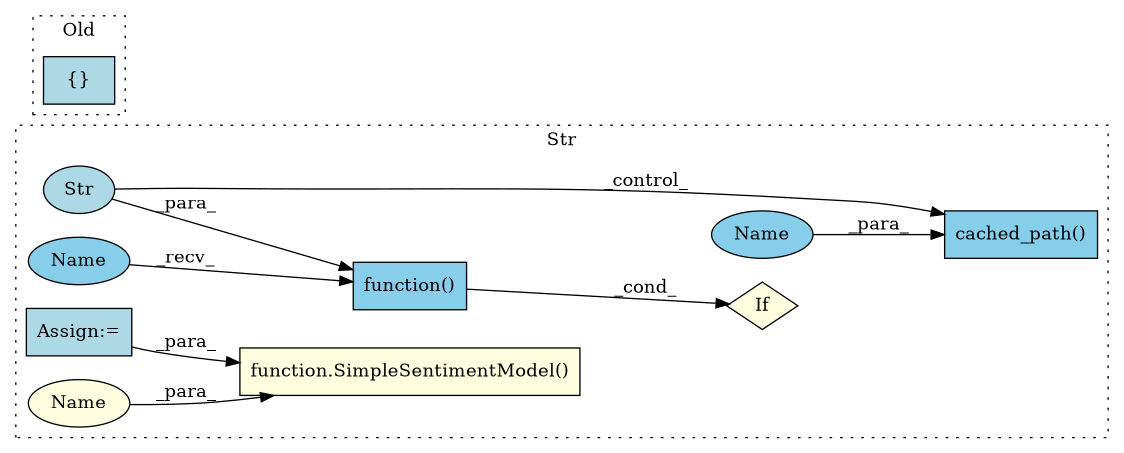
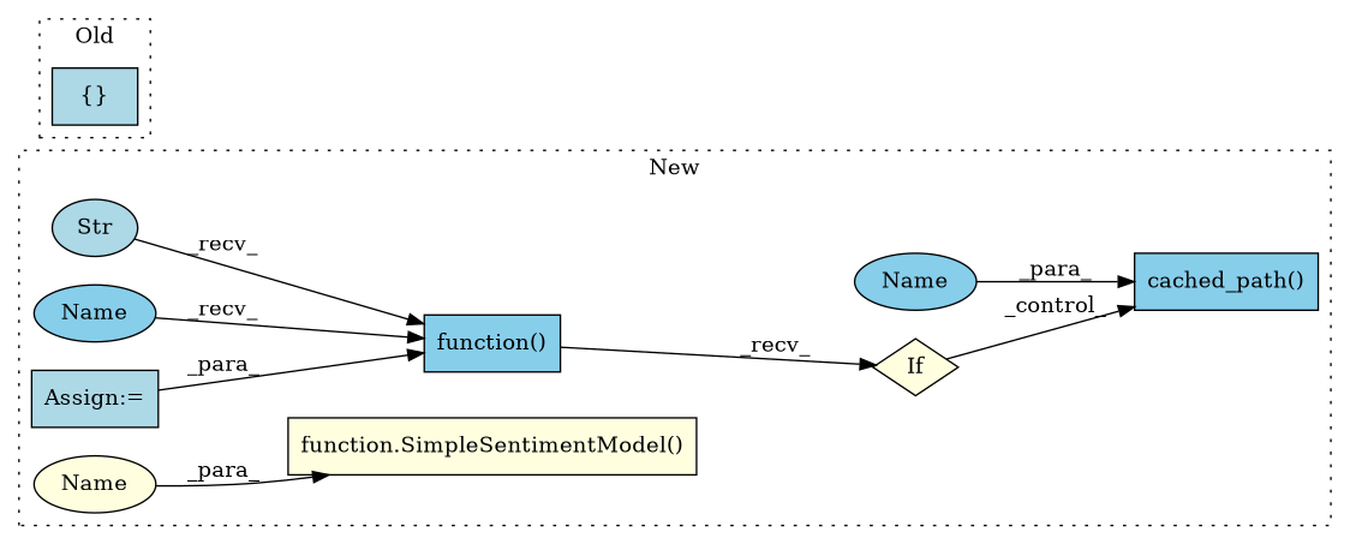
  digraph {
    rankdir=LR
    node [a=75 fillcolor=skyblue l=10 shape=box style=filled]
    n1 [l="45,31" label="cached_path()" s="5709,5764"]
    n2 [a=96 fillcolor=lightyellow l=3 label=If s=5657 shape=diamond]
    n3 [l="20,1" label="function()" s="5660,5689"]
    n4 [a=66 fillcolor=lightblue l=9 label=Str s=5680 shape=ellipse]
    n5 [a=68 fillcolor=lightblue l=3 label="Assign:=" s=5706]
    n6 [fillcolor=lightyellow l="21,1" label="function.SimpleSentimentModel()" s="5853,5884"]
    n7 [a=87 label=Name s=5754 shape=ellipse]
    n8 [a=87 label=Name s=5660 shape=ellipse]
    n9 [a=87 fillcolor=lightyellow label=Name s=5874 shape=ellipse]
    n10 [a=95 fillcolor=lightblue l="1,1" label="{}" s="5383,5429"]
    subgraph cluster_1 {
-     label=Str
+     label=New
      style=dotted
      n1
      n2
      n3
      n4
      n5
      n6
      n7
      n8
      n9
    }
    subgraph cluster_2 {
      label=Old
      style=dotted
      n10
    }
-   n4 -> n1 [label=_control_]
-   n3 -> n2 [label=_cond_]
-   n4 -> n3 [label=_para_]
-   n5 -> n6 [label=_para_]
+   n2 -> n1 [label=_control_]
+   n3 -> n2 [label=_recv_]
+   n4 -> n3 [label=_recv_]
+   n5 -> n3 [label=_para_]
    n7 -> n1 [label=_para_]
    n8 -> n3 [label=_recv_]
    n9 -> n6 [label=_para_]
  }
